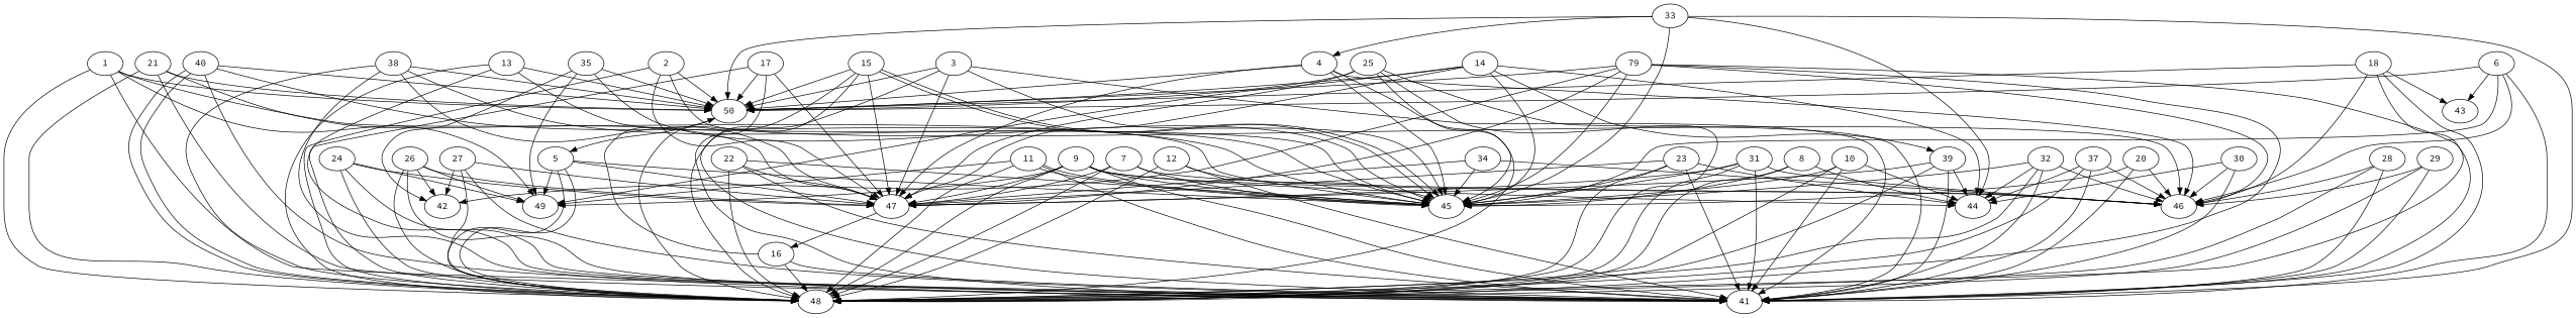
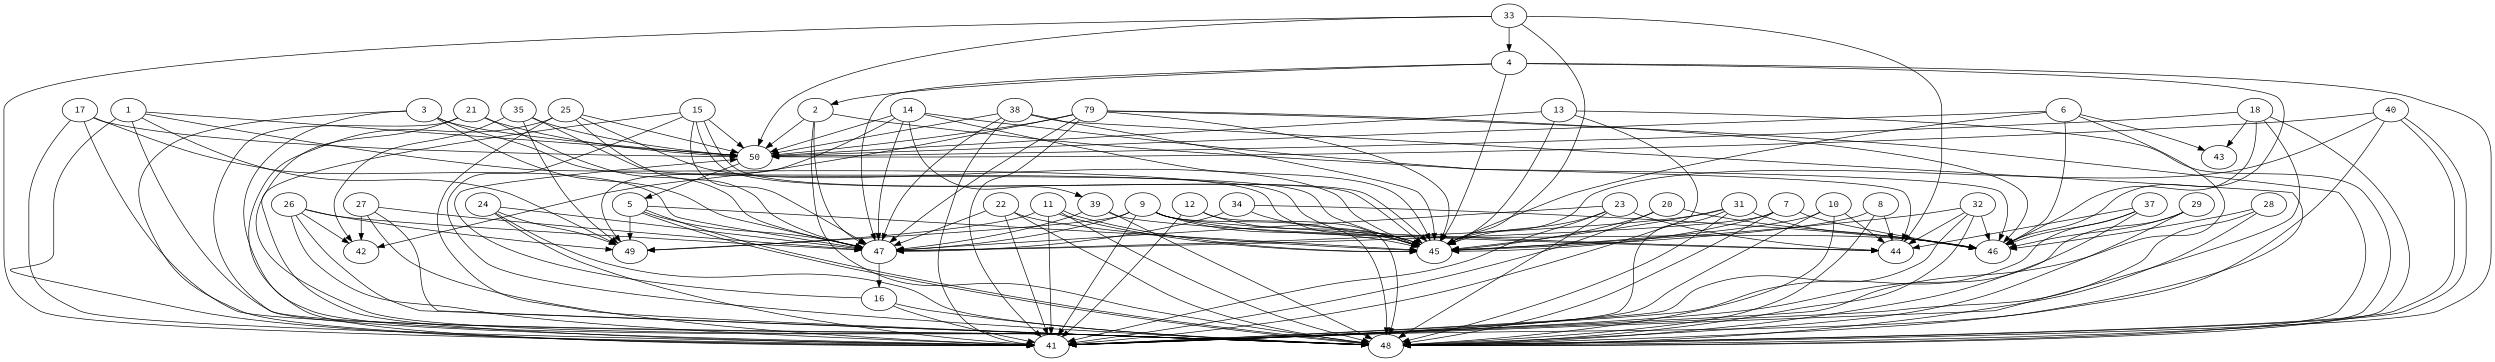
  digraph {
    fontname="Source Code Pro"
    node [alpha=0.02 fontname="Source Code Pro"]
    edge [fontname="Source Code Pro"]
    1 [alpha=0.12 expect_size=12652544]
    41 [alpha=0.03 expect_size=30351360]
    45 [alpha=0.05 expect_size=35893248]
    48 [alpha=0.14 expect_size=30192640]
    49 [alpha=0.08 expect_size=28984320]
    50 [expect_size=34908160]
    5 [alpha=0.06 expect_size=20801536]
    2 [alpha=0.05 expect_size=21424128]
    46 [alpha=0.10 expect_size=8743936]
    47 [expect_size=50335744]
    16 [alpha=0.19 expect_size=19544064]
    3 [alpha=0.01 expect_size=19364864]
    4 [alpha=0.14 expect_size=29938688]
    6 [alpha=0.19 expect_size=20162560]
    43 [alpha=0.12 expect_size=18120704]
    7 [alpha=0.09 expect_size=15538176]
    8 [alpha=0.01 expect_size=50751488]
    44 [alpha=0.07 expect_size=23112704]
    9 [alpha=0.13 expect_size=14443520]
    10 [alpha=0.10 expect_size=9799680]
    11 [expect_size=21625856]
    12 [alpha=0.08 expect_size=50064384]
    13 [alpha=0.08 expect_size=14876672]
    14 [alpha=0.05 expect_size=18145280]
    39 [alpha=0.03 expect_size=21487616]
    15 [alpha=0.06 expect_size=51893248]
    17 [alpha=0.13 expect_size=16322560]
    18 [expect_size=38725632]
    n29 [alpha=0.17 expect_size=40626176 label=79]
    42 [alpha=0.13 expect_size=8016896]
    20 [alpha=0.16 expect_size=24047616]
    21 [alpha=0.18 expect_size=48731136]
    22 [alpha=0.07 expect_size=6907904]
    23 [expect_size=25478144]
    24 [alpha=0.07 expect_size=44873728]
    25 [alpha=0.19 expect_size=10203136]
    26 [alpha=0.17 expect_size=23319552]
    27 [alpha=0.00 expect_size=21502976]
    28 [expect_size=52013056]
    29 [alpha=0.08 expect_size=10306560]
-   30 [alpha=0.16 expect_size=49910784]
    31 [alpha=0.11 expect_size=39853056]
    32 [alpha=0.04 expect_size=34728960]
    33 [expect_size=50721792]
    34 [alpha=0.05 expect_size=7580672]
    35 [alpha=0.08 expect_size=24373248]
    37 [alpha=0.11 expect_size=16242688]
    38 [alpha=0.19 expect_size=16534528]
    40 [alpha=0.14 expect_size=40302592]
    1 -> 41
    1 -> 45
    1 -> 48
    1 -> 49
    1 -> 50
    50 -> 5
    5 -> 45
    5 -> 48
    5 -> 48
    5 -> 49
    5 -> 47
    2 -> 48
    2 -> 50
    2 -> 46
    2 -> 47
    47 -> 16
    16 -> 41
    16 -> 48
    16 -> 50
    3 -> 41
    3 -> 45
    3 -> 48
    3 -> 50
    3 -> 47
    4 -> 45
    4 -> 48
-   4 -> 50
+   4 -> 2
    4 -> 46
    4 -> 47
    6 -> 41
    6 -> 45
    6 -> 50
    6 -> 46
    6 -> 43
    7 -> 45
    7 -> 48
    7 -> 46
    7 -> 47
    8 -> 45
    8 -> 48
    8 -> 44
    9 -> 41
    9 -> 45
    9 -> 48
    9 -> 49
    9 -> 46
    9 -> 47
    9 -> 44
    10 -> 41
    10 -> 45
    10 -> 48
    10 -> 44
    11 -> 41
    11 -> 45
    11 -> 45
    11 -> 48
    11 -> 49
    12 -> 41
    12 -> 45
    12 -> 48
    13 -> 41
    13 -> 45
    13 -> 48
    13 -> 50
    14 -> 45
    14 -> 49
    14 -> 50
    14 -> 47
    14 -> 44
    14 -> 39
-   39 -> 41
    39 -> 48
    39 -> 47
    39 -> 44
    15 -> 41
    15 -> 45
    15 -> 45
    15 -> 48
    15 -> 50
    15 -> 47
    17 -> 41
    17 -> 48
    17 -> 50
    17 -> 47
    18 -> 41
    18 -> 48
    18 -> 50
    18 -> 46
    18 -> 43
    n29 -> 41
    n29 -> 45
    n29 -> 48
    n29 -> 50
    n29 -> 46
    n29 -> 47
    n29 -> 42
    20 -> 41
    20 -> 45
    20 -> 46
    21 -> 41
    21 -> 48
    21 -> 50
    21 -> 47
    22 -> 41
    22 -> 45
    22 -> 48
    22 -> 47
    23 -> 41
    23 -> 45
    23 -> 48
    23 -> 47
    23 -> 44
    24 -> 41
    24 -> 48
    24 -> 49
    24 -> 47
    25 -> 41
    25 -> 45
    25 -> 48
    25 -> 50
    25 -> 47
    26 -> 41
    26 -> 48
    26 -> 49
    26 -> 47
    26 -> 42
    27 -> 41
    27 -> 48
    27 -> 47
    27 -> 42
    28 -> 41
    28 -> 48
    28 -> 46
    29 -> 41
    29 -> 48
    29 -> 46
-   30 -> 41
-   30 -> 46
-   30 -> 44
    31 -> 41
    31 -> 45
    31 -> 48
    31 -> 46
    31 -> 47
    32 -> 41
    32 -> 45
    32 -> 48
    32 -> 46
    32 -> 44
    33 -> 41
    33 -> 45
    33 -> 50
    33 -> 4
    33 -> 44
    34 -> 45
    34 -> 46
    34 -> 47
    35 -> 45
    35 -> 49
    35 -> 50
    35 -> 42
    37 -> 41
    37 -> 48
    37 -> 46
    37 -> 44
    38 -> 41
    38 -> 45
    38 -> 48
    38 -> 50
    38 -> 47
    40 -> 41
    40 -> 45
    40 -> 48
    40 -> 48
    40 -> 50
  }
